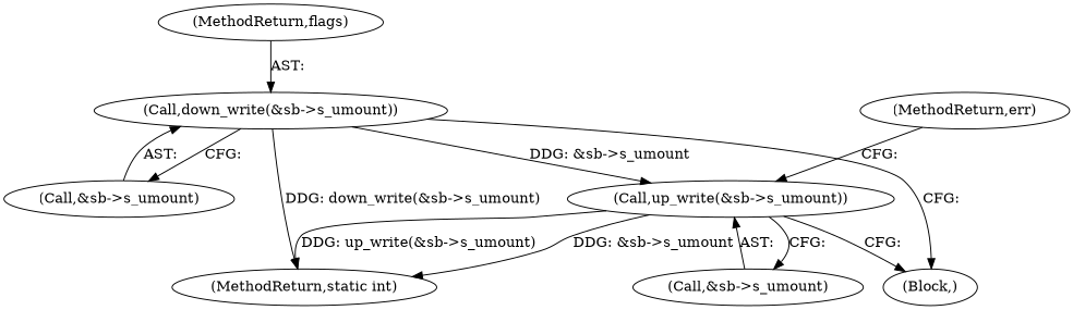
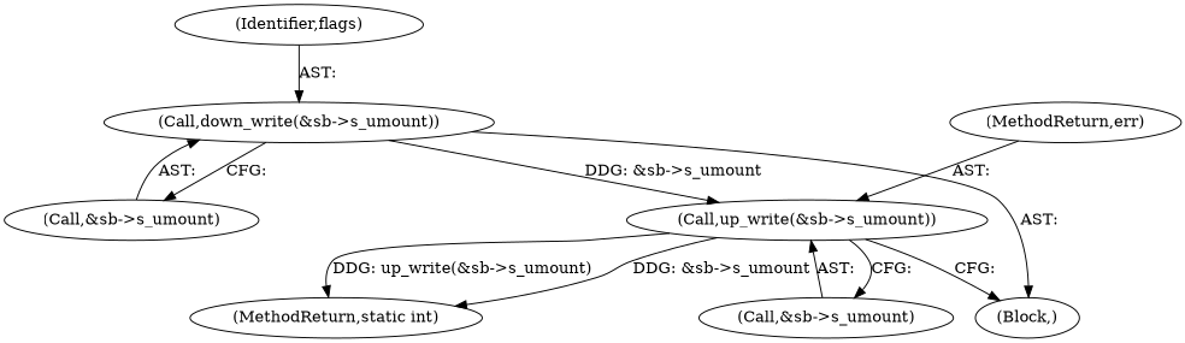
  digraph {
    n1 [label="(Call,down_write(&sb->s_umount))"]
    n2 [label="(Call,up_write(&sb->s_umount))"]
    n3 [label="(Block,)"]
    n4 [label="(Call,&sb->s_umount)"]
    n5 [label="(MethodReturn,static int)"]
    n6 [label="(Call,&sb->s_umount)"]
    n7 [label="(MethodReturn,err)"]
-   n8 [label="(MethodReturn,flags)"]
+   n8 [label="(Identifier,flags)"]
    n1 -> n2 [label="DDG: &sb->s_umount"]
-   n1 -> n3 [label="CFG: "]
+   n1 -> n3 [label="AST: "]
    n1 -> n4 [label="CFG: "]
-   n1 -> n5 [label="DDG: down_write(&sb->s_umount)"]
    n2 -> n3 [label="CFG: "]
    n2 -> n5 [label="DDG: &sb->s_umount"]
    n2 -> n5 [label="DDG: up_write(&sb->s_umount)"]
    n2 -> n6 [label="CFG: "]
    n4 -> n1 [label="AST: "]
    n6 -> n2 [label="AST: "]
-   n7 -> n2 [label="CFG: "]
+   n7 -> n2 [label="AST: "]
    n8 -> n1 [label="AST: "]
  }
